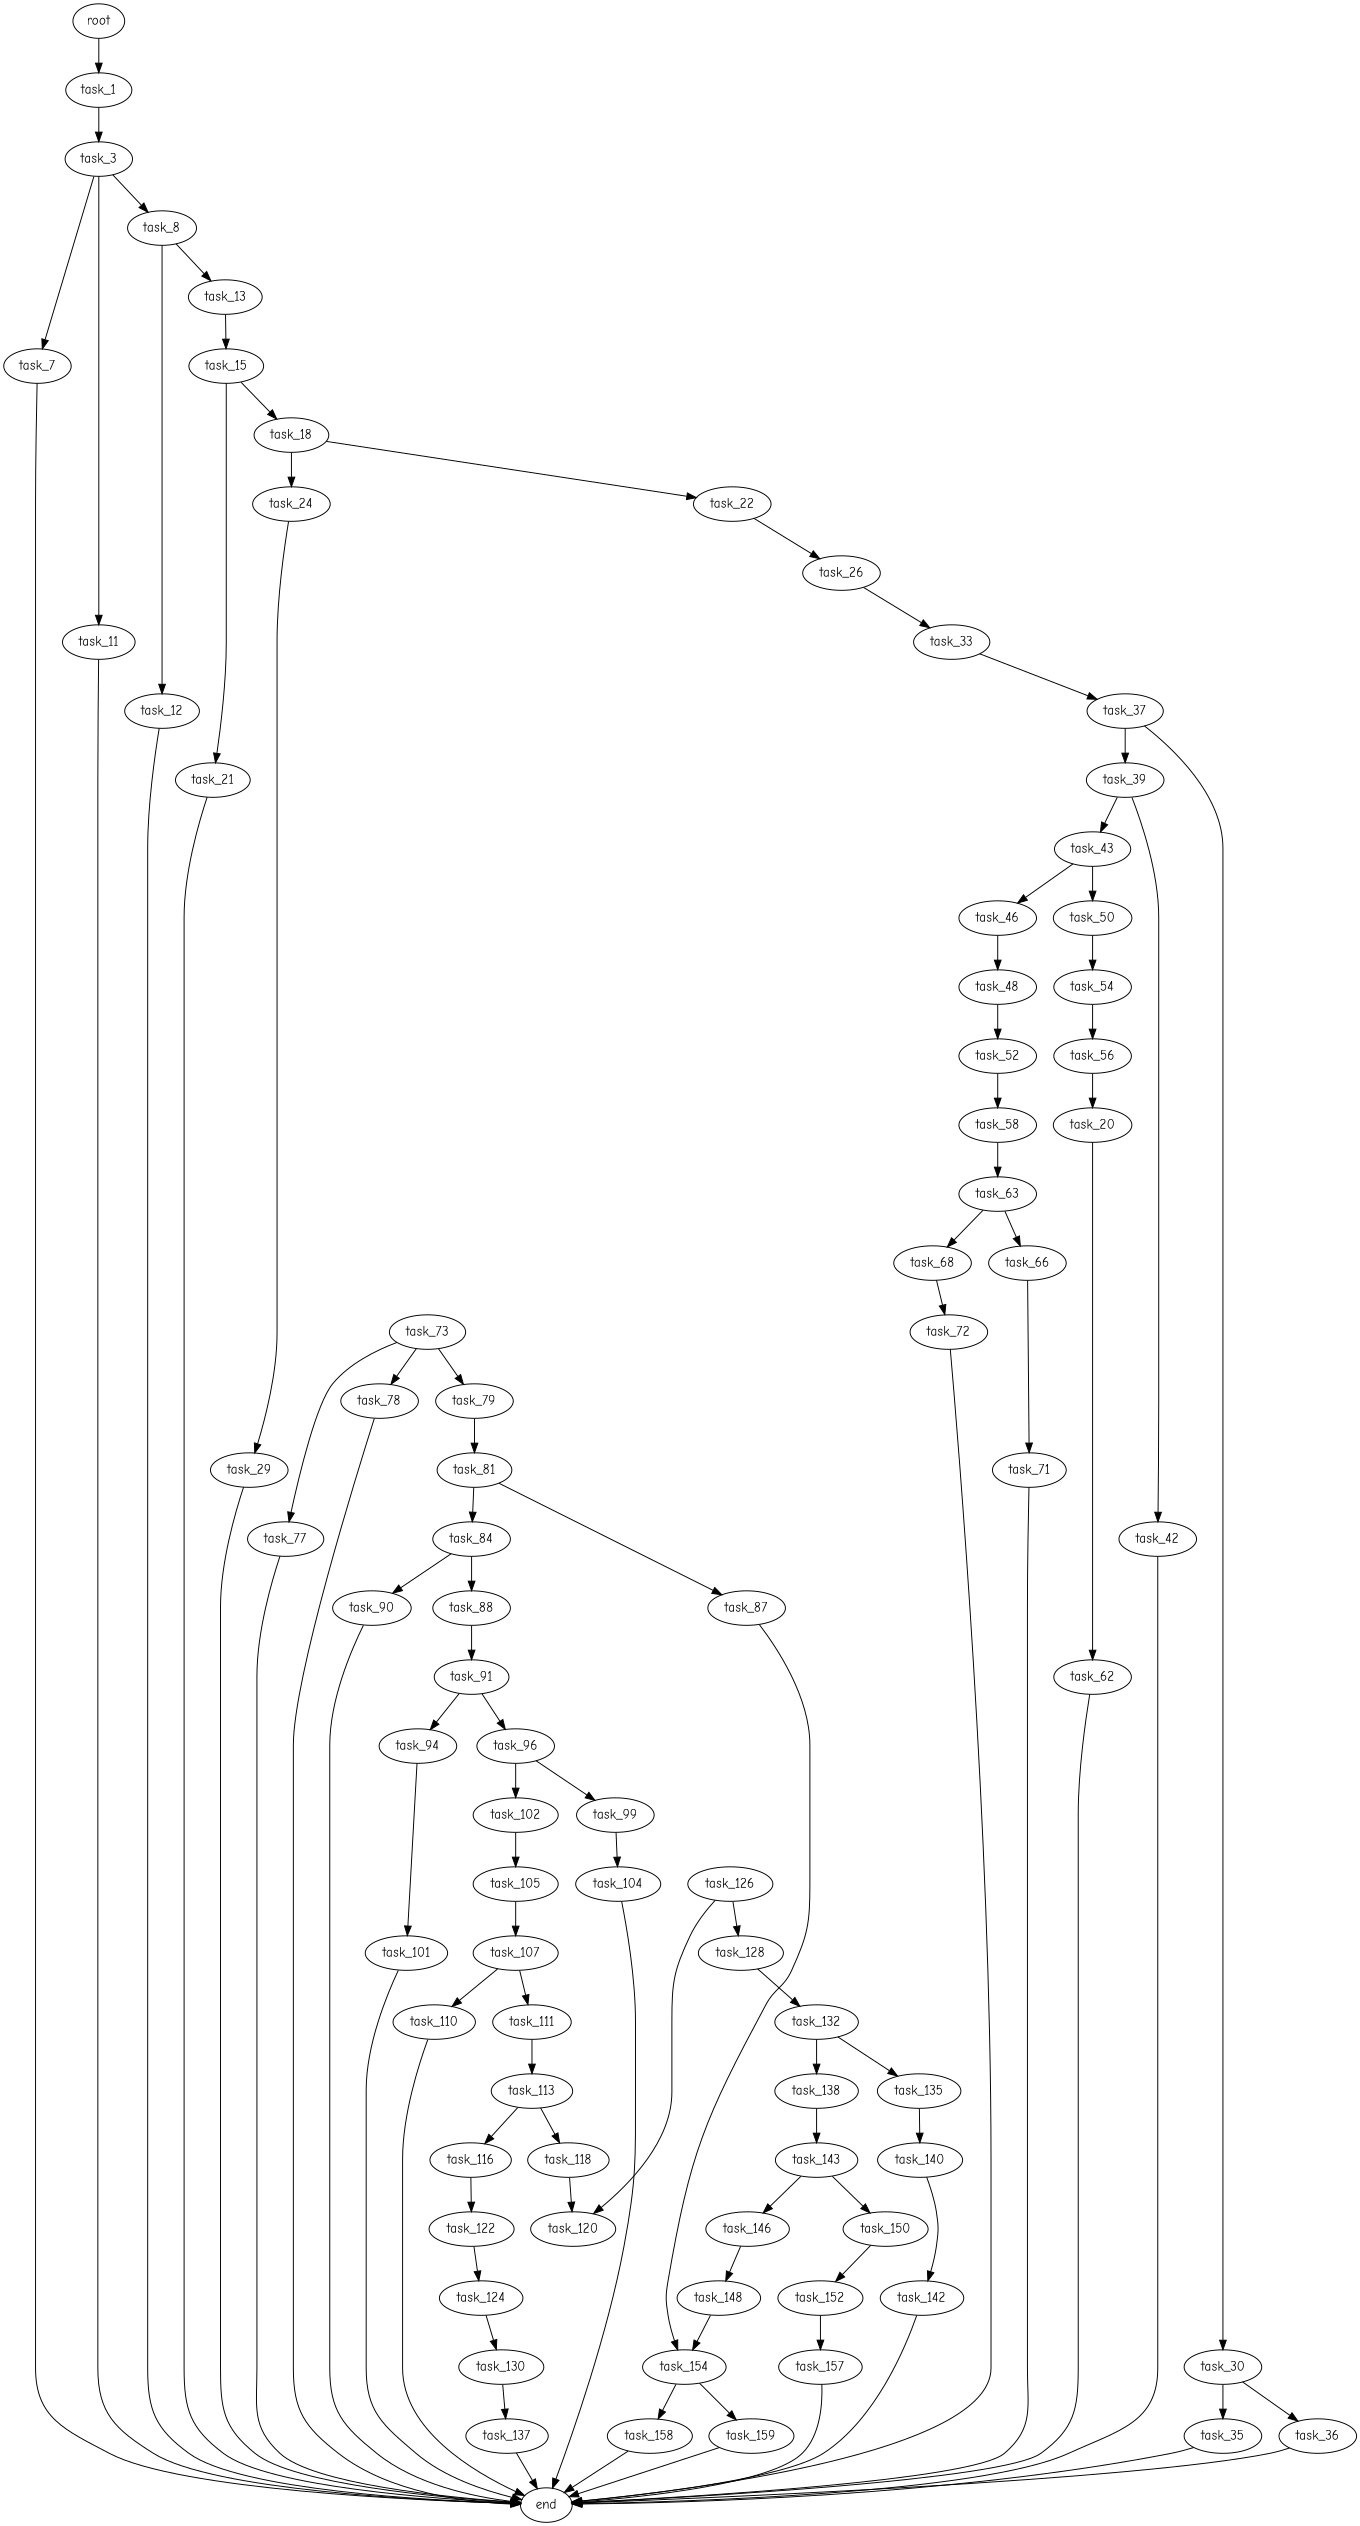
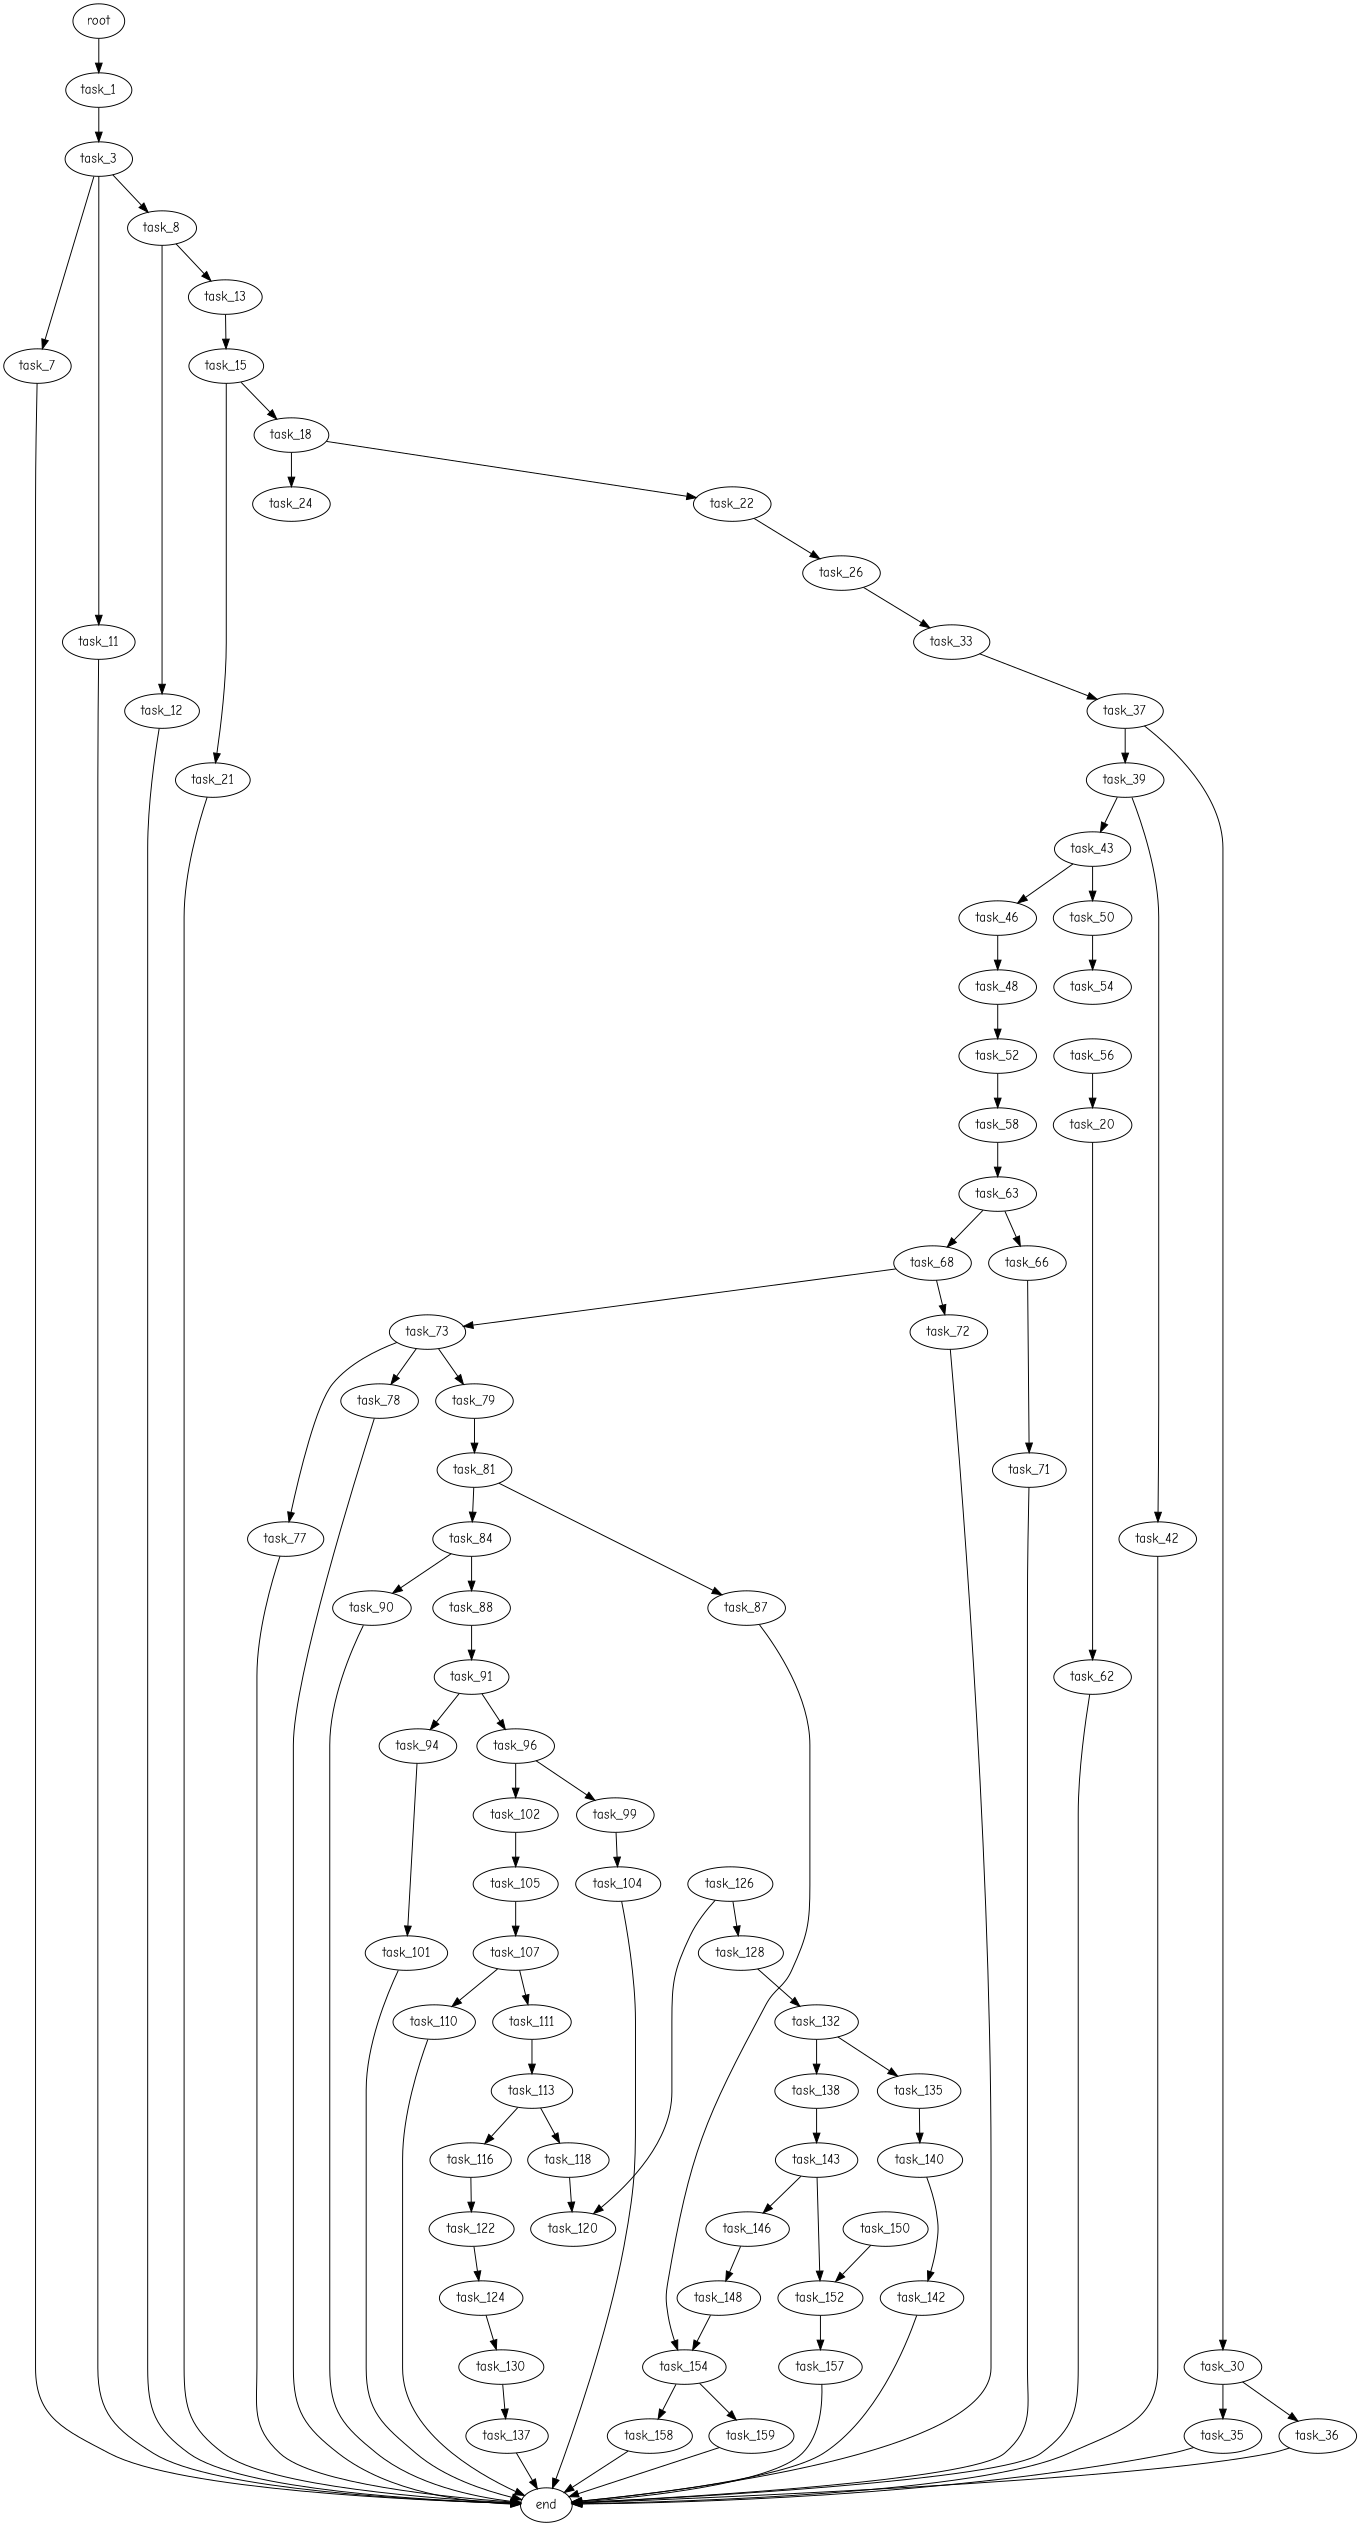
  digraph {
    fontname="Comic Neue"
    node [fontname="Comic Neue"]
    edge [fontname="Comic Neue"]
    root
    task_1
    task_3
    task_7
    task_8
    task_11
    end
    task_12
    task_13
    task_15
    task_18
    task_21
    task_22
    task_24
    task_26
-   task_29
    task_33
    task_30
    task_35
    task_36
    task_37
    task_39
    task_42
    task_43
    task_46
    task_50
    task_48
    task_54
    task_52
    task_56
    task_58
    task_63
    n33 [label=task_20]
    task_66
    task_68
    task_62
    task_71
    task_72
    task_73
    task_77
    task_78
    task_79
    task_81
    task_84
    task_87
    task_88
    task_90
    task_154
    task_91
    task_94
    task_96
    task_101
    task_99
    task_102
    task_104
    task_105
    task_107
    task_110
    task_111
    task_113
    task_116
    task_118
    task_122
    task_120
    task_124
    task_130
    task_126
    task_128
    task_132
    task_137
    task_135
    task_138
    task_140
    task_143
    task_142
    task_146
    task_150
    task_148
    task_152
    task_157
    task_158
    task_159
    root -> task_1
    task_1 -> task_3
    task_3 -> task_7
    task_3 -> task_8
    task_3 -> task_11
    task_7 -> end
    task_8 -> task_12
    task_8 -> task_13
    task_11 -> end
    task_12 -> end
    task_13 -> task_15
    task_15 -> task_18
    task_15 -> task_21
    task_18 -> task_22
    task_18 -> task_24
    task_21 -> end
    task_22 -> task_26
-   task_24 -> task_29
    task_26 -> task_33
-   task_29 -> end
    task_33 -> task_37
    task_30 -> task_35
    task_30 -> task_36
    task_35 -> end
    task_36 -> end
    task_37 -> task_30
    task_37 -> task_39
    task_39 -> task_42
    task_39 -> task_43
    task_42 -> end
    task_43 -> task_46
    task_43 -> task_50
    task_46 -> task_48
    task_50 -> task_54
    task_48 -> task_52
-   task_54 -> task_56
    task_52 -> task_58
    task_56 -> n33
    task_58 -> task_63
    task_63 -> task_66
    task_63 -> task_68
    n33 -> task_62
    task_66 -> task_71
    task_68 -> task_72
+   task_68 -> task_73
    task_62 -> end
    task_71 -> end
    task_72 -> end
    task_73 -> task_77
    task_73 -> task_78
    task_73 -> task_79
    task_77 -> end
    task_78 -> end
    task_79 -> task_81
    task_81 -> task_84
    task_81 -> task_87
    task_84 -> task_88
    task_84 -> task_90
    task_87 -> task_154
    task_88 -> task_91
    task_90 -> end
    task_154 -> task_158
    task_154 -> task_159
    task_91 -> task_94
    task_91 -> task_96
    task_94 -> task_101
    task_96 -> task_99
    task_96 -> task_102
    task_101 -> end
    task_99 -> task_104
    task_102 -> task_105
    task_104 -> end
    task_105 -> task_107
    task_107 -> task_110
    task_107 -> task_111
    task_110 -> end
    task_111 -> task_113
    task_113 -> task_116
    task_113 -> task_118
    task_116 -> task_122
    task_118 -> task_120
    task_122 -> task_124
    task_124 -> task_130
    task_130 -> task_137
    task_126 -> task_120
    task_126 -> task_128
    task_128 -> task_132
    task_132 -> task_135
    task_132 -> task_138
    task_137 -> end
    task_135 -> task_140
    task_138 -> task_143
    task_140 -> task_142
    task_143 -> task_146
-   task_143 -> task_150
+   task_143 -> task_152
    task_142 -> end
    task_146 -> task_148
    task_150 -> task_152
    task_148 -> task_154
    task_152 -> task_157
    task_157 -> end
    task_158 -> end
    task_159 -> end
  }
